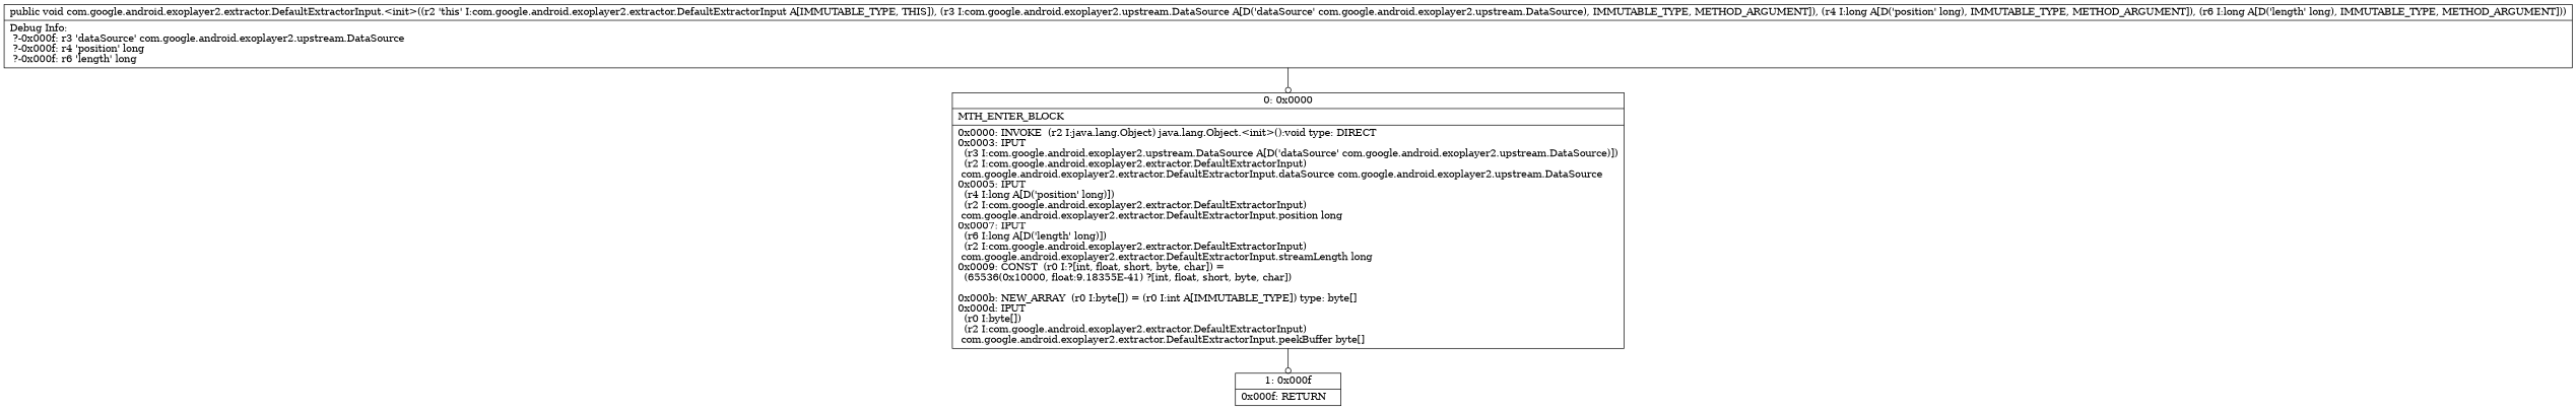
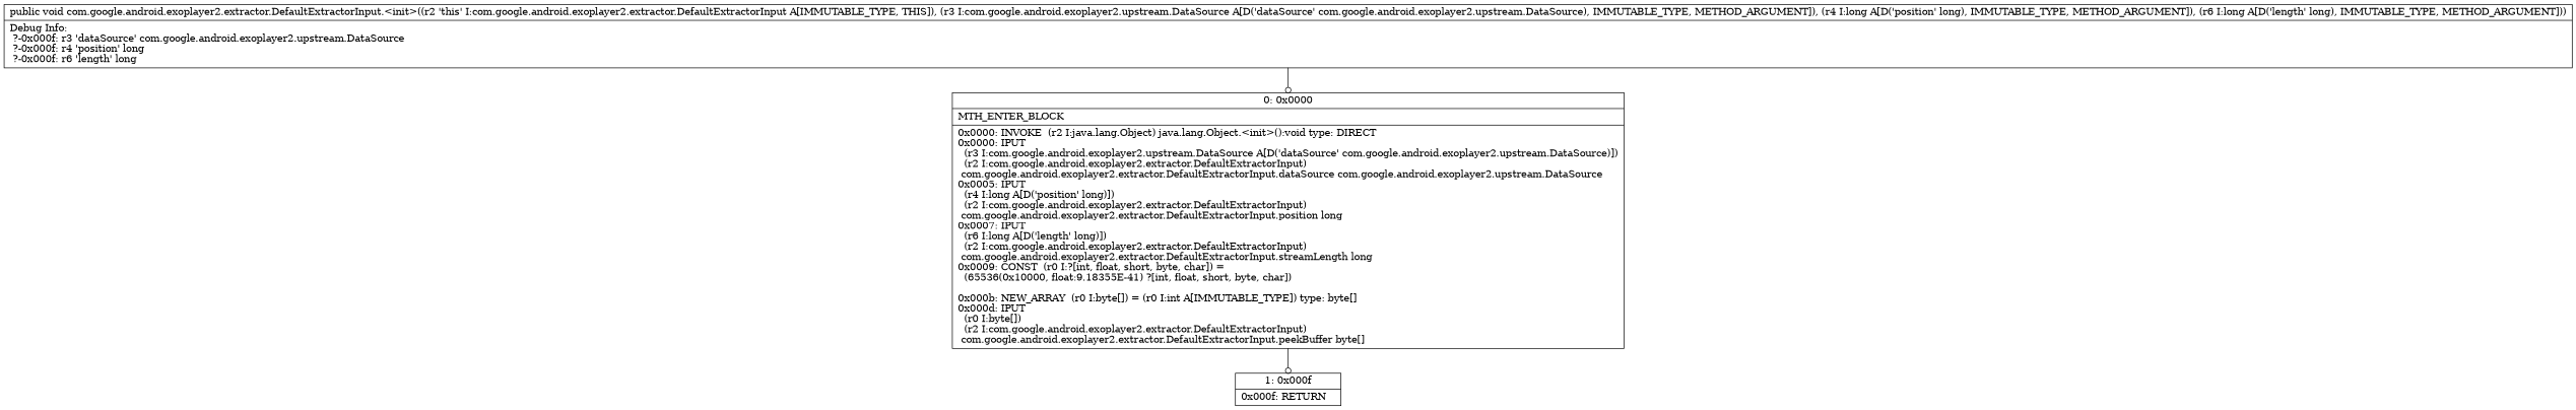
  digraph {
    node [shape=record]
    edge [arrowhead=odot]
-   n1 [label="{0\:\ 0x0000|MTH_ENTER_BLOCK\l|0x0000: INVOKE  (r2 I:java.lang.Object) java.lang.Object.\<init\>():void type: DIRECT \l0x0003: IPUT  \l  (r3 I:com.google.android.exoplayer2.upstream.DataSource A[D('dataSource' com.google.android.exoplayer2.upstream.DataSource)])\l  (r2 I:com.google.android.exoplayer2.extractor.DefaultExtractorInput)\l com.google.android.exoplayer2.extractor.DefaultExtractorInput.dataSource com.google.android.exoplayer2.upstream.DataSource \l0x0005: IPUT  \l  (r4 I:long A[D('position' long)])\l  (r2 I:com.google.android.exoplayer2.extractor.DefaultExtractorInput)\l com.google.android.exoplayer2.extractor.DefaultExtractorInput.position long \l0x0007: IPUT  \l  (r6 I:long A[D('length' long)])\l  (r2 I:com.google.android.exoplayer2.extractor.DefaultExtractorInput)\l com.google.android.exoplayer2.extractor.DefaultExtractorInput.streamLength long \l0x0009: CONST  (r0 I:?[int, float, short, byte, char]) = \l  (65536(0x10000, float:9.18355E\-41) ?[int, float, short, byte, char])\l \l0x000b: NEW_ARRAY  (r0 I:byte[]) = (r0 I:int A[IMMUTABLE_TYPE]) type: byte[] \l0x000d: IPUT  \l  (r0 I:byte[])\l  (r2 I:com.google.android.exoplayer2.extractor.DefaultExtractorInput)\l com.google.android.exoplayer2.extractor.DefaultExtractorInput.peekBuffer byte[] \l}"]
+   n1 [label="{0\:\ 0x0000|MTH_ENTER_BLOCK\l|0x0000: INVOKE  (r2 I:java.lang.Object) java.lang.Object.\<init\>():void type: DIRECT \l0x0000: IPUT  \l  (r3 I:com.google.android.exoplayer2.upstream.DataSource A[D('dataSource' com.google.android.exoplayer2.upstream.DataSource)])\l  (r2 I:com.google.android.exoplayer2.extractor.DefaultExtractorInput)\l com.google.android.exoplayer2.extractor.DefaultExtractorInput.dataSource com.google.android.exoplayer2.upstream.DataSource \l0x0005: IPUT  \l  (r4 I:long A[D('position' long)])\l  (r2 I:com.google.android.exoplayer2.extractor.DefaultExtractorInput)\l com.google.android.exoplayer2.extractor.DefaultExtractorInput.position long \l0x0007: IPUT  \l  (r6 I:long A[D('length' long)])\l  (r2 I:com.google.android.exoplayer2.extractor.DefaultExtractorInput)\l com.google.android.exoplayer2.extractor.DefaultExtractorInput.streamLength long \l0x0009: CONST  (r0 I:?[int, float, short, byte, char]) = \l  (65536(0x10000, float:9.18355E\-41) ?[int, float, short, byte, char])\l \l0x000b: NEW_ARRAY  (r0 I:byte[]) = (r0 I:int A[IMMUTABLE_TYPE]) type: byte[] \l0x000d: IPUT  \l  (r0 I:byte[])\l  (r2 I:com.google.android.exoplayer2.extractor.DefaultExtractorInput)\l com.google.android.exoplayer2.extractor.DefaultExtractorInput.peekBuffer byte[] \l}"]
    n2 [label="{1\:\ 0x000f|0x000f: RETURN   \l}"]
    n3 [label="{public void com.google.android.exoplayer2.extractor.DefaultExtractorInput.\<init\>((r2 'this' I:com.google.android.exoplayer2.extractor.DefaultExtractorInput A[IMMUTABLE_TYPE, THIS]), (r3 I:com.google.android.exoplayer2.upstream.DataSource A[D('dataSource' com.google.android.exoplayer2.upstream.DataSource), IMMUTABLE_TYPE, METHOD_ARGUMENT]), (r4 I:long A[D('position' long), IMMUTABLE_TYPE, METHOD_ARGUMENT]), (r6 I:long A[D('length' long), IMMUTABLE_TYPE, METHOD_ARGUMENT]))  | Debug Info:\l  ?\-0x000f: r3 'dataSource' com.google.android.exoplayer2.upstream.DataSource\l  ?\-0x000f: r4 'position' long\l  ?\-0x000f: r6 'length' long\l}"]
    n1 -> n2
    n3 -> n1
  }
